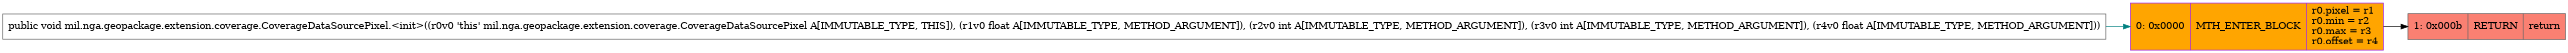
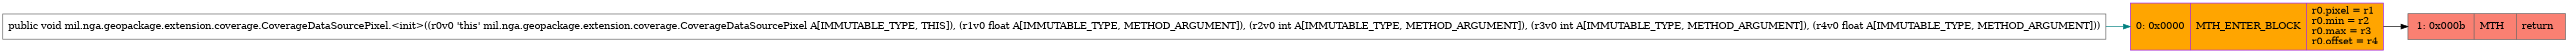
  digraph {
    rankdir=LR
    node [shape=record style=filled color=gray40]
    n1 [label="{0\:\ 0x0000|MTH_ENTER_BLOCK\l|r0.pixel = r1\lr0.min = r2\lr0.max = r3\lr0.offset = r4\l}" fillcolor=orange color=purple]
-   n2 [label="{1\:\ 0x000b|RETURN\l|return\l}" fillcolor=salmon]
+   n2 [label="{1\:\ 0x000b|MTH\l|return\l}" fillcolor=salmon]
    n3 [label="{public void mil.nga.geopackage.extension.coverage.CoverageDataSourcePixel.\<init\>((r0v0 'this' mil.nga.geopackage.extension.coverage.CoverageDataSourcePixel A[IMMUTABLE_TYPE, THIS]), (r1v0 float A[IMMUTABLE_TYPE, METHOD_ARGUMENT]), (r2v0 int A[IMMUTABLE_TYPE, METHOD_ARGUMENT]), (r3v0 int A[IMMUTABLE_TYPE, METHOD_ARGUMENT]), (r4v0 float A[IMMUTABLE_TYPE, METHOD_ARGUMENT])) }" fillcolor=white]
    n1 -> n2 [color=black]
    n3 -> n1 [color=teal]
  }
